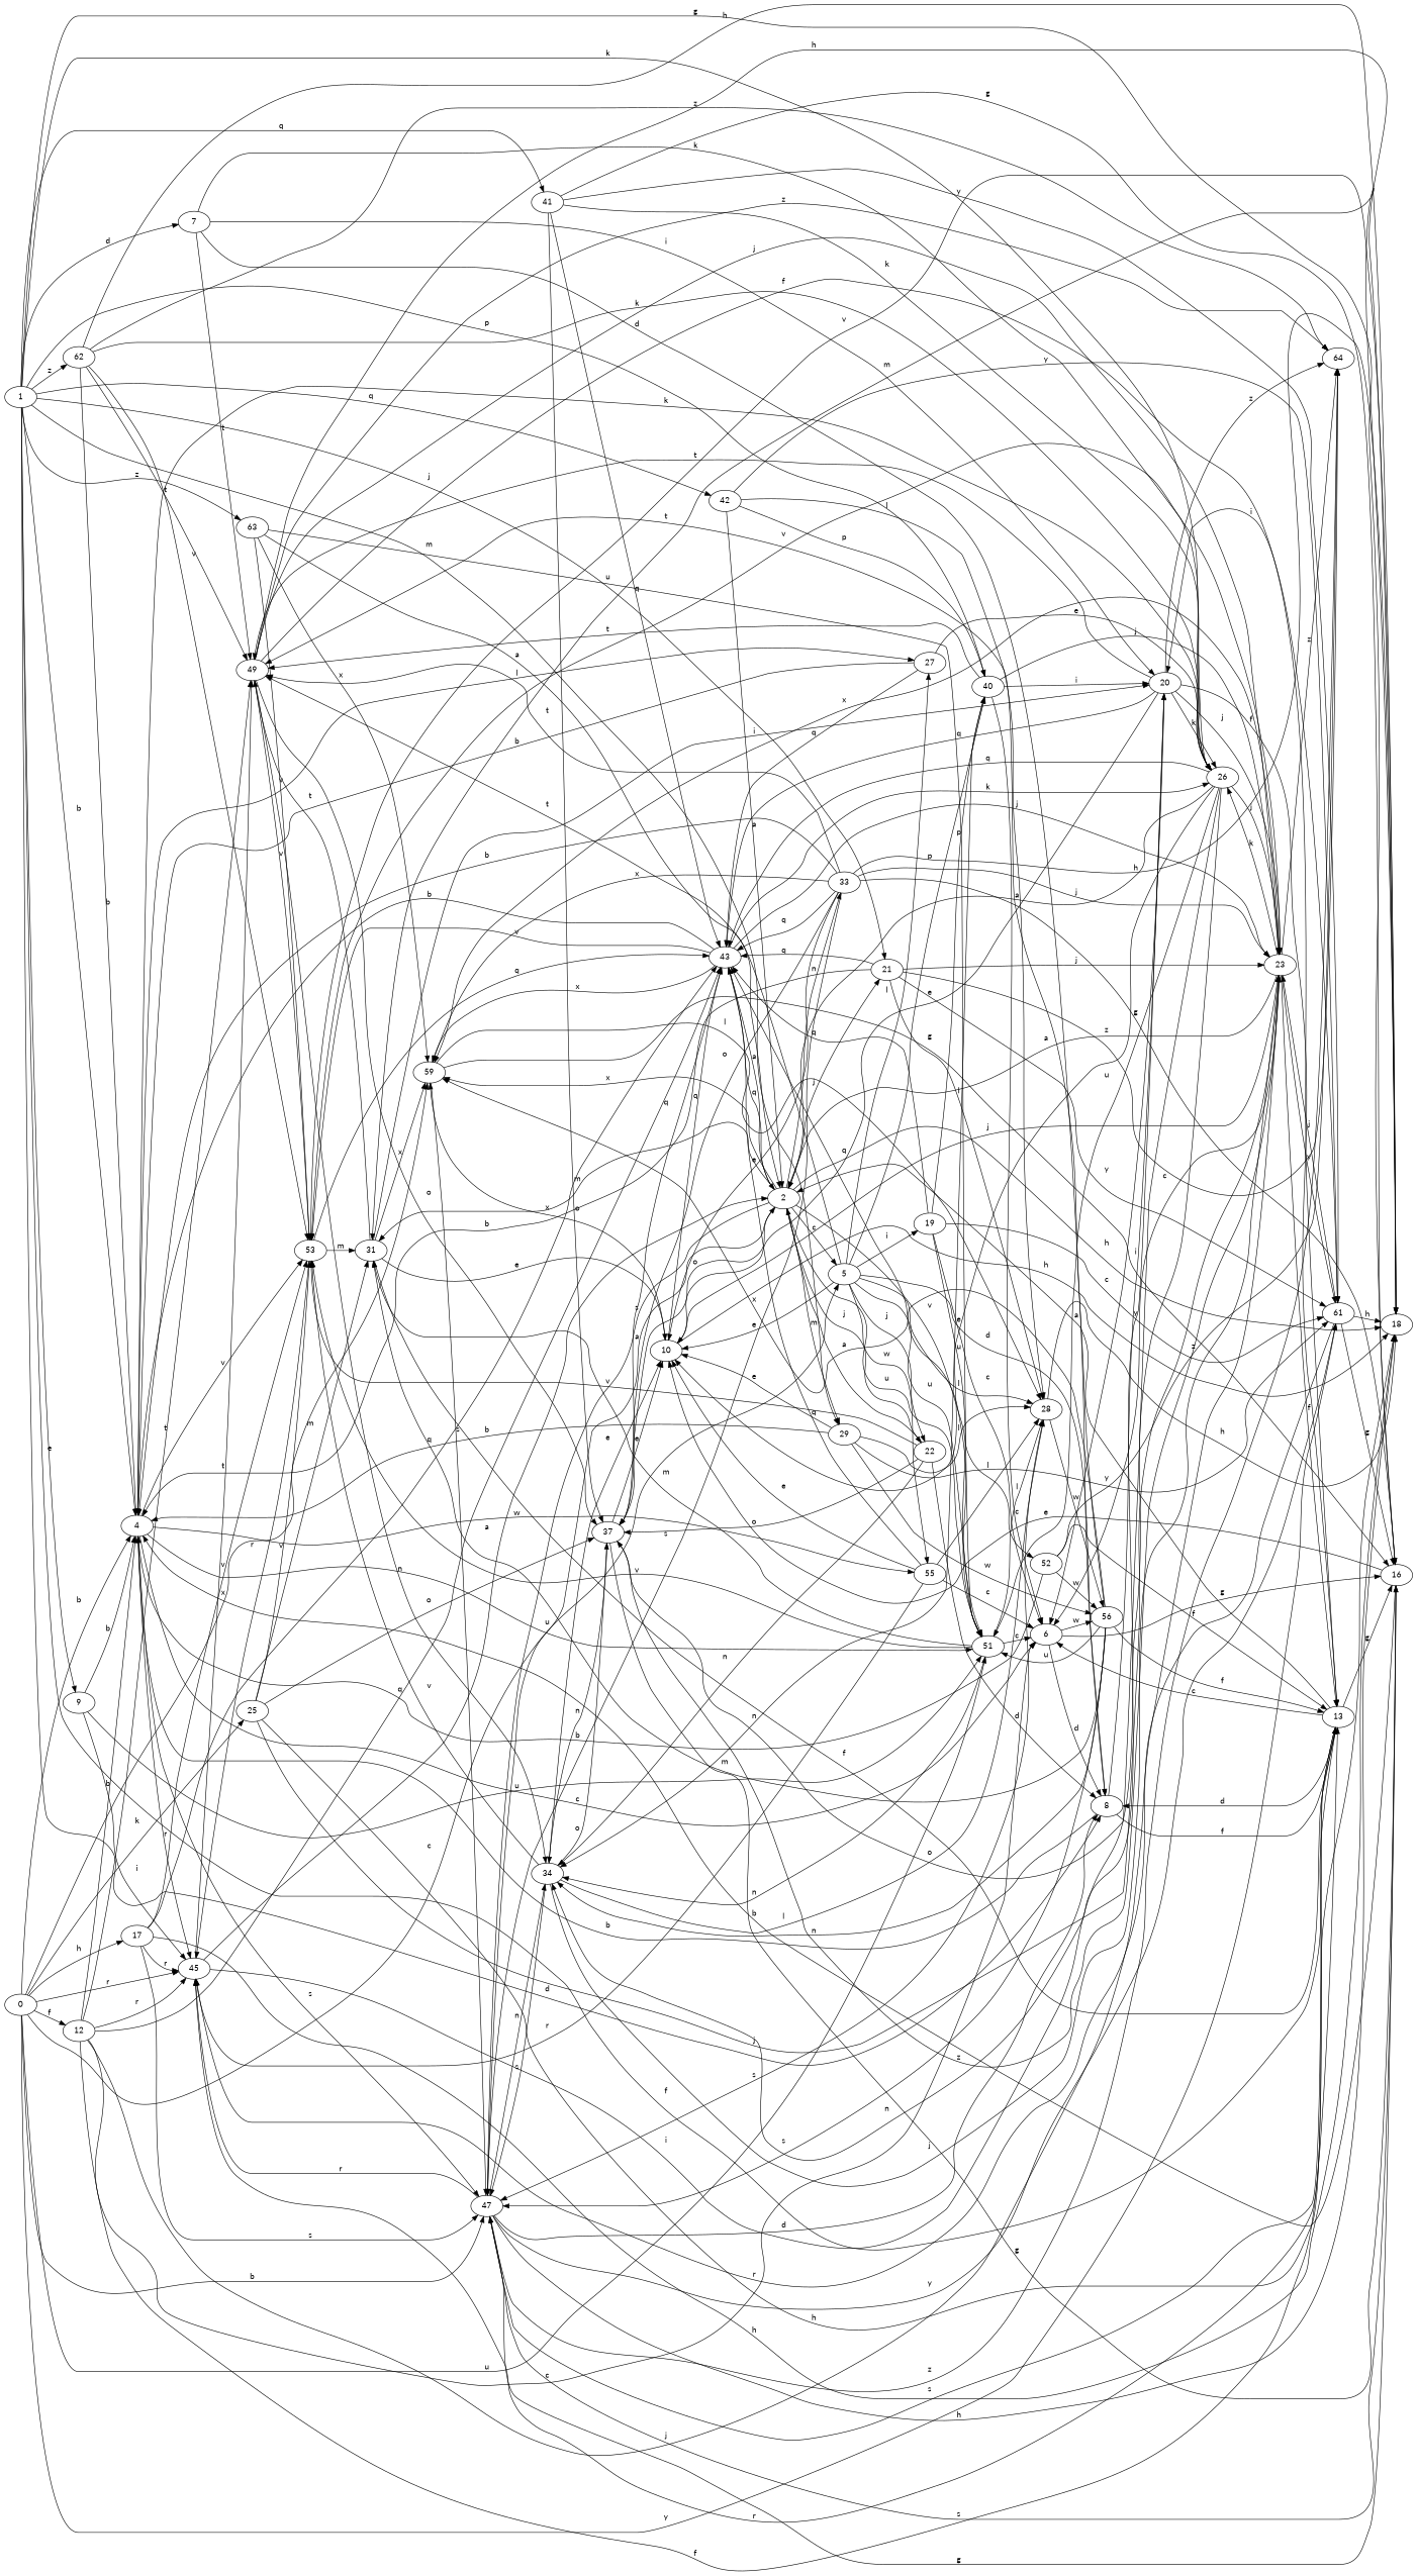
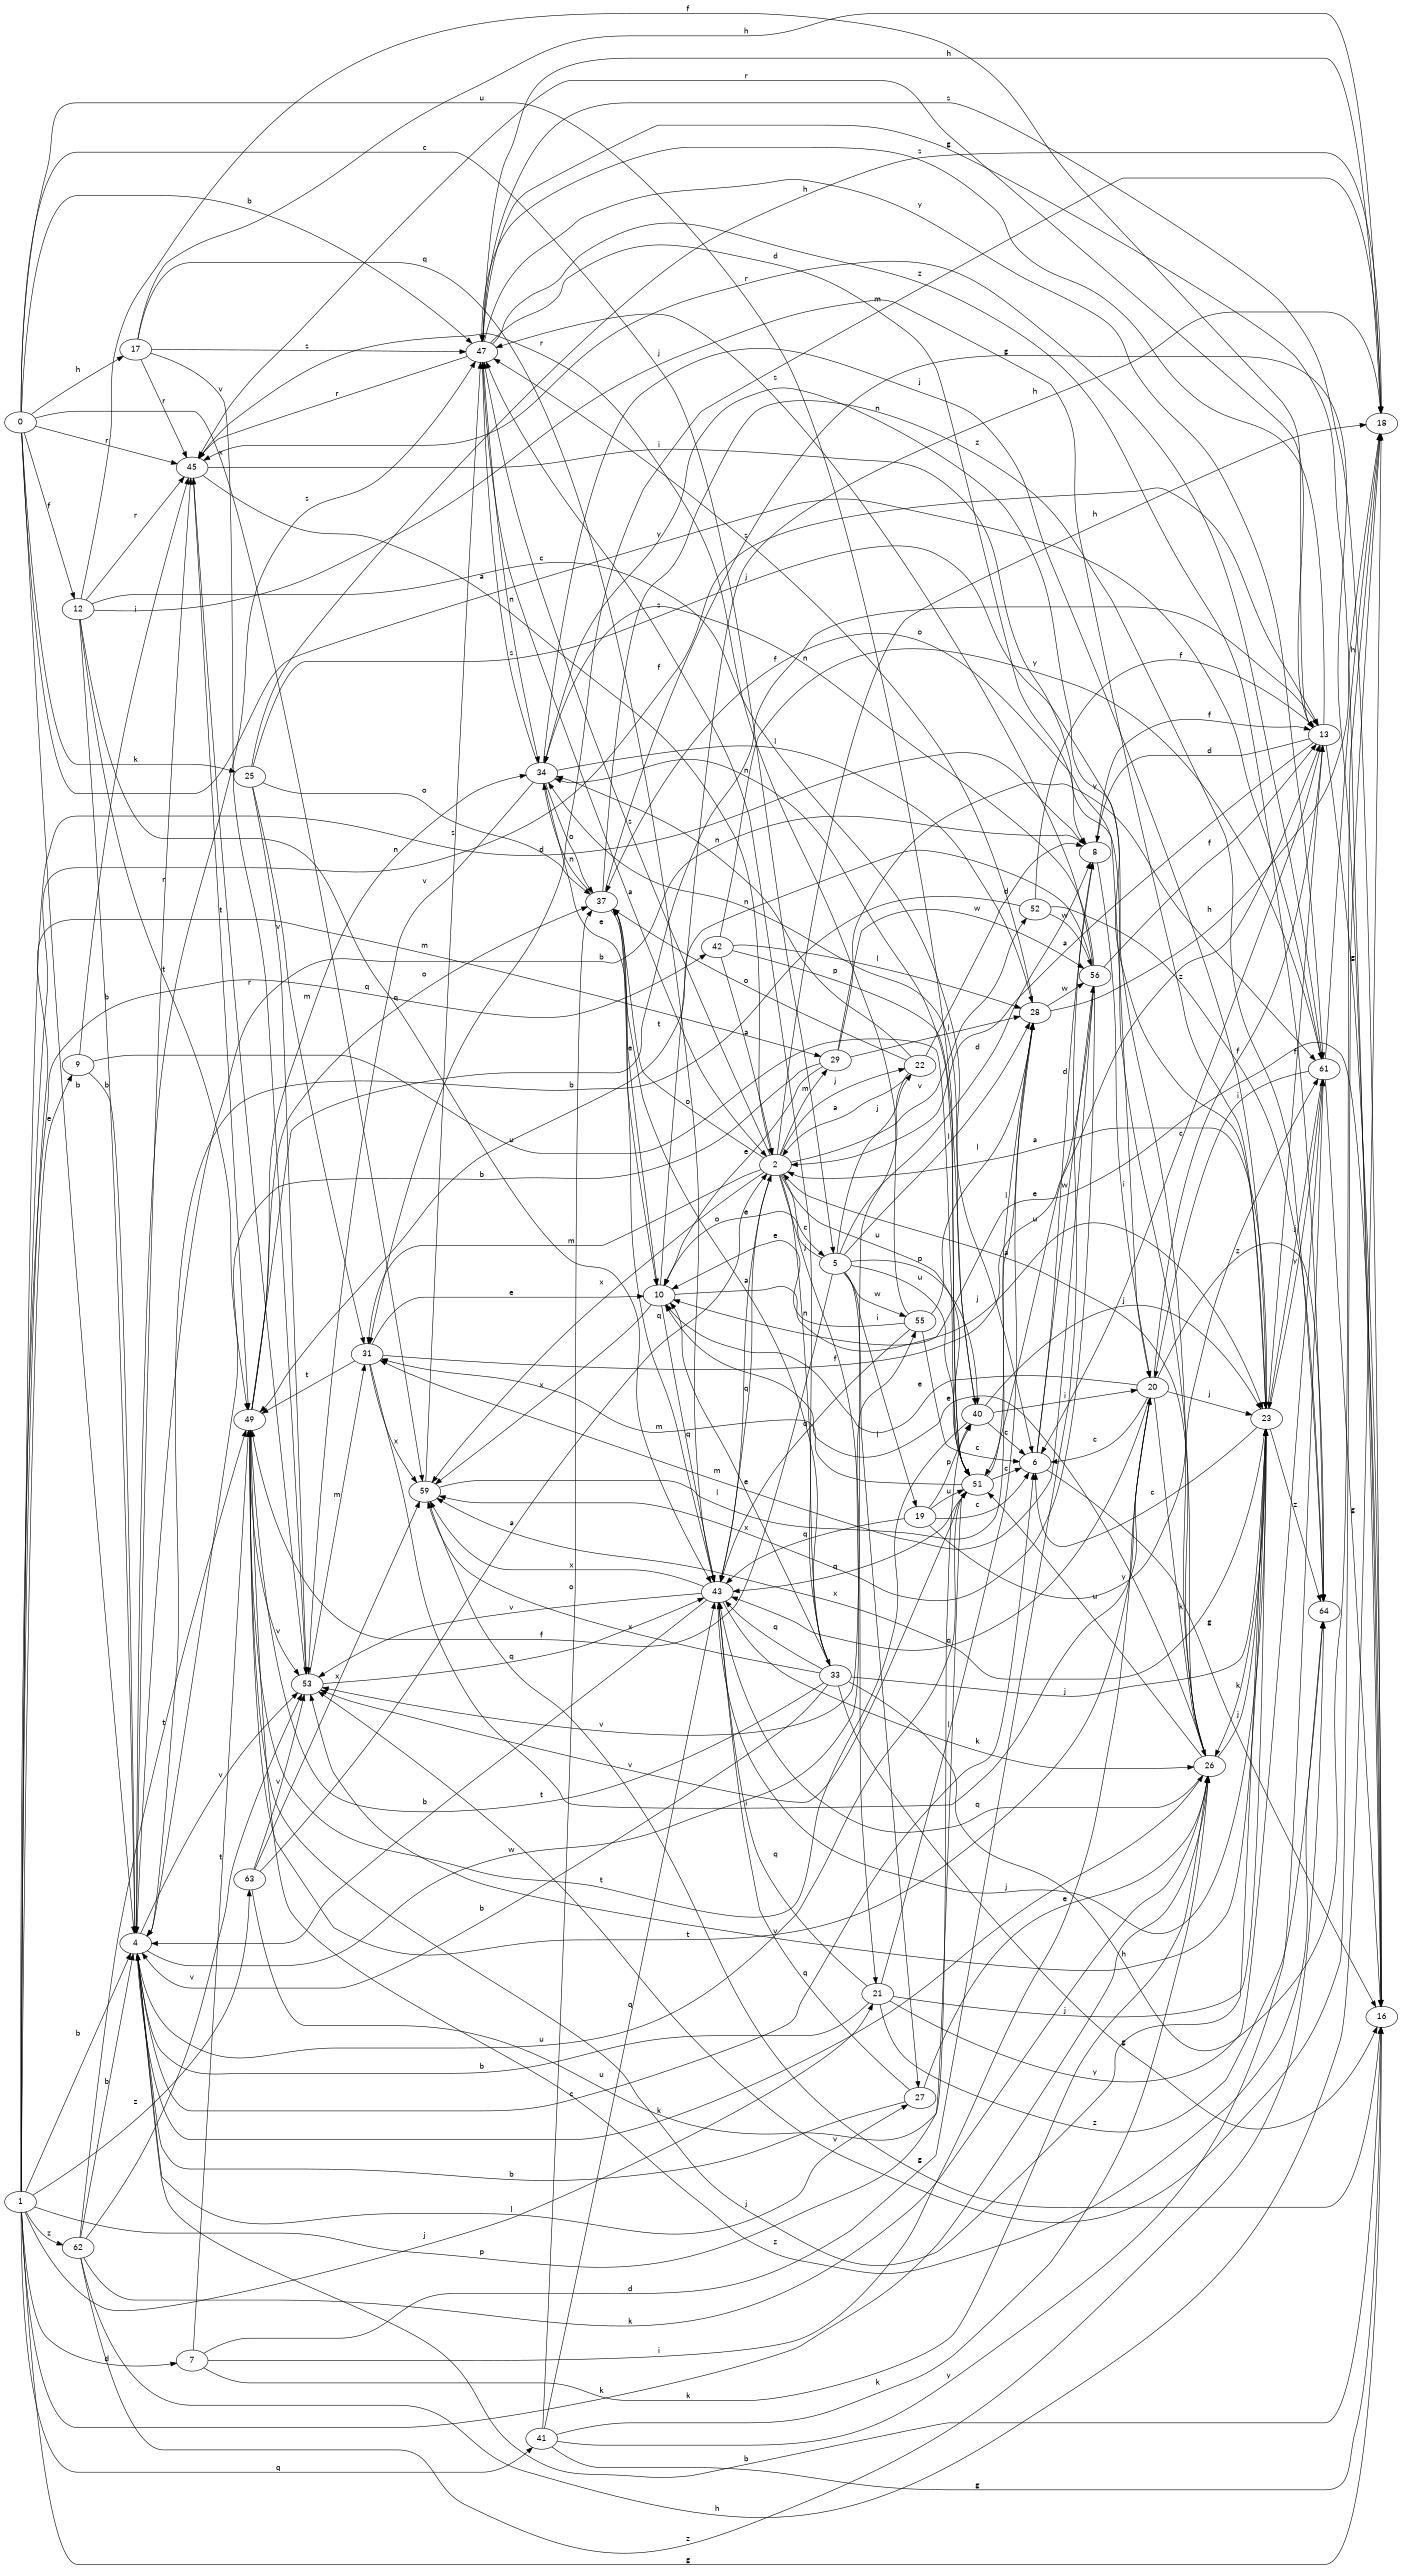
  strict digraph {
    fontname=Lato
    rankdir=LR
    node [fontname=Lato]
    edge [fontname=Lato]
    0
    4
    5
    12
    17
    25
    45
    47
    51
    59
    61
    26
    6
    27
    53
    55
    8
    40
    22
    10
    19
    28
    49
    13
    43
    23
    18
    31
    37
    2
    20
    16
    64
    34
    1
    7
    9
    21
    29
    41
    42
    62
    63
    56
    33
    52
    0 -> 4 [label=b]
    0 -> 5 [label=c]
    0 -> 12 [label=f]
    0 -> 17 [label=h]
    0 -> 25 [label=k]
    0 -> 45 [label=r]
    0 -> 47 [label=b]
    0 -> 51 [label=u]
    0 -> 59 [label=x]
    0 -> 61 [label=y]
    4 -> 45 [label=r]
    4 -> 47 [label=s]
    4 -> 51 [label=u]
    4 -> 26 [label=k]
    4 -> 6 [label=c]
    4 -> 27 [label=l]
    4 -> 53 [label=v]
    4 -> 55 [label=w]
    5 -> 51 [label=u]
    5 -> 27 [label=l]
    5 -> 55 [label=w]
    5 -> 8 [label=d]
    5 -> 40 [label=p]
    5 -> 22 [label=j]
    5 -> 10 [label=e]
    5 -> 19 [label=i]
    5 -> 28 [label=l]
-   5 -> 49 [label=t]
+   5 -> 49 [label=f]
    12 -> 4 [label=b]
    12 -> 45 [label=r]
    12 -> 6 [label=c]
    12 -> 49 [label=t]
    12 -> 13 [label=f]
    12 -> 43 [label=q]
    12 -> 23 [label=j]
    17 -> 45 [label=r]
    17 -> 47 [label=s]
    17 -> 53 [label=v]
    17 -> 43 [label=q]
    17 -> 18 [label=h]
    25 -> 53 [label=v]
    25 -> 23 [label=j]
    25 -> 18 [label=h]
    25 -> 31 [label=m]
    25 -> 37 [label=o]
    45 -> 49 [label=t]
    45 -> 2 [label=a]
    45 -> 20 [label=i]
    47 -> 45 [label=r]
    47 -> 61 [label=y]
    47 -> 8 [label=d]
    47 -> 18 [label=h]
    47 -> 2 [label=a]
    47 -> 16 [label=g]
    47 -> 64 [label=z]
    47 -> 34 [label=n]
    51 -> 6 [label=c]
    51 -> 53 [label=v]
    51 -> 28 [label=l]
    51 -> 43 [label=q]
    51 -> 31 [label=m]
    51 -> 34 [label=n]
    59 -> 47 [label=s]
    59 -> 28 [label=l]
    59 -> 16 [label=g]
    61 -> 45 [label=r]
    61 -> 23 [label=j]
    61 -> 18 [label=h]
    61 -> 20 [label=i]
    61 -> 16 [label=g]
    26 -> 51 [label=u]
    26 -> 10 [label=e]
    26 -> 43 [label=q]
    26 -> 23 [label=j]
    26 -> 37 [label=o]
    26 -> 2 [label=a]
    26 -> 34 [label=n]
    6 -> 8 [label=d]
    6 -> 16 [label=g]
    6 -> 56 [label=w]
    27 -> 4 [label=b]
    27 -> 26 [label=e]
    27 -> 43 [label=q]
    53 -> 45 [label=r]
    53 -> 43 [label=q]
    53 -> 31 [label=m]
    55 -> 45 [label=r]
    55 -> 6 [label=c]
    55 -> 10 [label=e]
    55 -> 28 [label=l]
    55 -> 43 [label=q]
    8 -> 4 [label=b]
    8 -> 13 [label=f]
    8 -> 20 [label=i]
    40 -> 6 [label=c]
    40 -> 49 [label=t]
    40 -> 23 [label=j]
    40 -> 20 [label=i]
    40 -> 34 [label=n]
    22 -> 53 [label=v]
    22 -> 8 [label=d]
    22 -> 37 [label=o]
    22 -> 2 [label=a]
    22 -> 34 [label=n]
    10 -> 59 [label=x]
    10 -> 43 [label=q]
    10 -> 23 [label=j]
    10 -> 18 [label=h]
    19 -> 51 [label=u]
    19 -> 61 [label=y]
    19 -> 6 [label=c]
    19 -> 40 [label=p]
    19 -> 43 [label=q]
    28 -> 47 [label=s]
    28 -> 18 [label=h]
    28 -> 56 [label=w]
    49 -> 53 [label=v]
    49 -> 13 [label=f]
    49 -> 23 [label=j]
-   49 -> 18 [label=h]
    49 -> 37 [label=o]
    49 -> 64 [label=z]
    49 -> 34 [label=n]
    13 -> 45 [label=r]
    13 -> 47 [label=s]
    13 -> 6 [label=c]
    13 -> 8 [label=d]
    13 -> 2 [label=a]
    13 -> 16 [label=g]
    43 -> 4 [label=b]
    43 -> 59 [label=x]
    43 -> 26 [label=k]
    43 -> 53 [label=v]
    43 -> 23 [label=j]
    43 -> 2 [label=a]
    23 -> 59 [label=x]
    23 -> 61 [label=y]
    23 -> 26 [label=k]
    23 -> 6 [label=c]
    23 -> 53 [label=v]
    23 -> 13 [label=f]
    23 -> 2 [label=a]
    23 -> 64 [label=z]
    18 -> 53 [label=v]
    18 -> 31 [label=m]
    31 -> 59 [label=x]
    31 -> 10 [label=e]
    31 -> 49 [label=t]
    31 -> 13 [label=f]
    31 -> 20 [label=i]
    37 -> 10 [label=e]
    37 -> 43 [label=q]
    37 -> 16 [label=g]
-   37 -> 23 [label=z]
+   37 -> 64 [label=z]
    37 -> 34 [label=n]
    2 -> 5 [label=c]
    2 -> 47 [label=s]
    2 -> 51 [label=u]
    2 -> 59 [label=x]
    2 -> 22 [label=j]
    2 -> 43 [label=q]
    2 -> 18 [label=h]
    2 -> 31 [label=m]
    2 -> 37 [label=o]
    2 -> 21 [label=j]
    2 -> 29 [label=m]
    2 -> 33 [label=n]
    2 -> 52 [label=v]
    20 -> 26 [label=k]
    20 -> 6 [label=c]
    20 -> 10 [label=e]
    20 -> 49 [label=t]
    20 -> 13 [label=f]
    20 -> 43 [label=q]
    20 -> 23 [label=j]
    20 -> 64 [label=z]
    16 -> 4 [label=b]
    16 -> 47 [label=s]
    16 -> 10 [label=e]
    34 -> 47 [label=s]
    34 -> 53 [label=v]
    34 -> 10 [label=e]
    34 -> 28 [label=l]
    34 -> 23 [label=j]
    34 -> 37 [label=o]
    1 -> 4 [label=b]
    1 -> 26 [label=k]
    1 -> 8 [label=d]
    1 -> 40 [label=p]
    1 -> 13 [label=f]
    1 -> 16 [label=g]
    1 -> 7 [label=d]
    1 -> 9 [label=e]
    1 -> 21 [label=j]
    1 -> 29 [label=m]
    1 -> 41 [label=q]
    1 -> 42 [label=q]
    1 -> 62 [label=z]
    1 -> 63 [label=z]
    7 -> 26 [label=k]
    7 -> 8 [label=d]
    7 -> 49 [label=t]
    7 -> 20 [label=i]
    9 -> 4 [label=b]
    9 -> 45 [label=i]
    9 -> 51 [label=u]
    21 -> 4 [label=b]
    21 -> 61 [label=y]
    21 -> 28 [label=l]
    21 -> 43 [label=q]
    21 -> 23 [label=j]
    21 -> 64 [label=z]
    29 -> 4 [label=b]
    29 -> 61 [label=y]
    29 -> 10 [label=e]
    29 -> 28 [label=l]
    29 -> 56 [label=w]
    41 -> 61 [label=y]
    41 -> 26 [label=k]
    41 -> 43 [label=q]
    41 -> 37 [label=o]
    41 -> 16 [label=g]
    42 -> 61 [label=y]
    42 -> 40 [label=p]
    42 -> 28 [label=l]
    42 -> 2 [label=a]
    62 -> 4 [label=b]
    62 -> 26 [label=k]
    62 -> 53 [label=v]
    62 -> 49 [label=t]
    62 -> 18 [label=h]
    62 -> 64 [label=z]
    63 -> 51 [label=u]
    63 -> 59 [label=x]
    63 -> 53 [label=v]
    63 -> 2 [label=a]
    56 -> 47 [label=s]
    56 -> 51 [label=u]
    56 -> 59 [label=x]
    56 -> 49 [label=t]
    56 -> 13 [label=f]
    56 -> 31 [label=m]
    56 -> 34 [label=n]
    33 -> 4 [label=b]
    33 -> 47 [label=s]
    33 -> 59 [label=x]
    33 -> 10 [label=e]
    33 -> 49 [label=t]
    33 -> 43 [label=q]
    33 -> 23 [label=j]
    33 -> 18 [label=h]
    33 -> 37 [label=o]
    33 -> 16 [label=g]
    52 -> 4 [label=b]
    52 -> 13 [label=f]
    52 -> 64 [label=z]
    52 -> 56 [label=w]
  }
